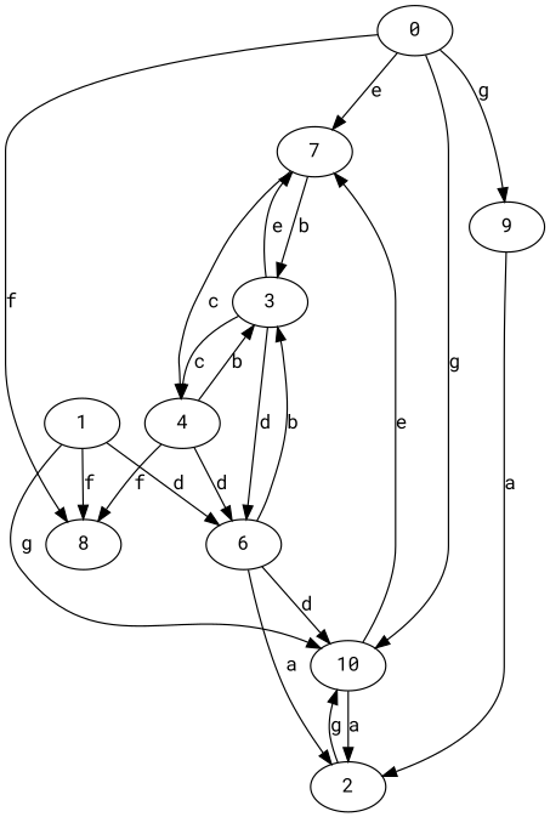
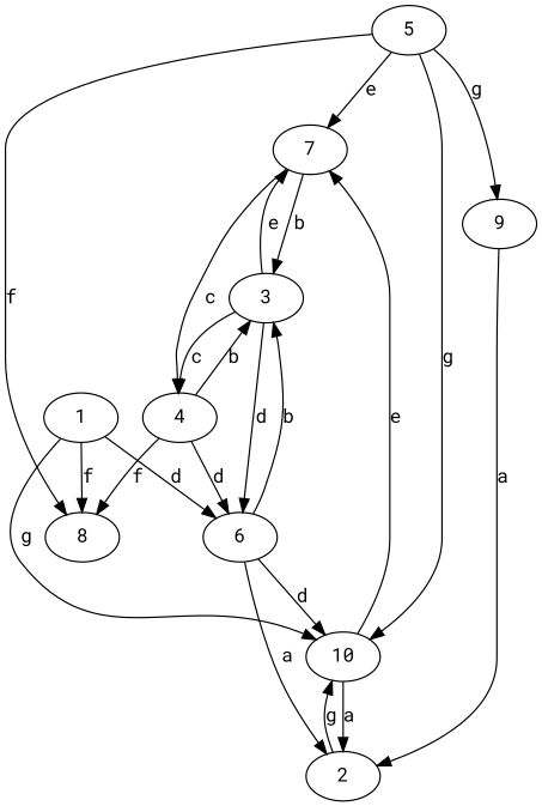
  strict digraph {
    fontname="Roboto Mono"
    node [fontname="Roboto Mono"]
    edge [fontname="Roboto Mono"]
-   0
+   0 [label=5]
    7
    8
    9
    10
    3
    4
    2
    1
    6
    0 -> 7 [label=e]
    0 -> 8 [label=f]
    0 -> 9 [label=g]
    0 -> 10 [label=g]
    7 -> 3 [label=b]
    7 -> 4 [label=c]
    9 -> 2 [label=a]
    10 -> 7 [label=e]
    10 -> 2 [label=a]
    3 -> 7 [label=e]
    3 -> 4 [label=c]
    3 -> 6 [label=d]
    4 -> 8 [label=f]
    4 -> 3 [label=b]
    4 -> 6 [label=d]
    2 -> 10 [label=g]
    1 -> 8 [label=f]
    1 -> 10 [label=g]
    1 -> 6 [label=d]
    6 -> 10 [label=d]
    6 -> 3 [label=b]
    6 -> 2 [label=a]
  }
